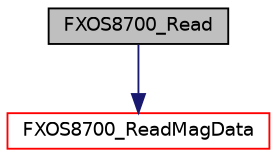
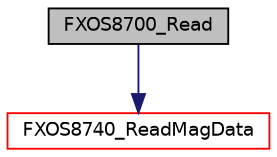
  digraph {
    rankdir=TB
    node [fontname=Helvetica fontsize=10 shape=record style=filled]
    n1 [color=black fillcolor=grey75 fontcolor=black height=0.2 label=FXOS8700_Read width=0.4]
-   n2 [color=red fillcolor=white height=0.2 label=FXOS8700_ReadMagData width=0.4]
+   n2 [color=red fillcolor=white height=0.2 label=FXOS8740_ReadMagData width=0.4]
    n1 -> n2 [color=midnightblue fontname=Helvetica fontsize=10 labelfontname=Helvetica labelfontsize=10 style=solid]
  }
